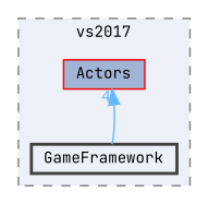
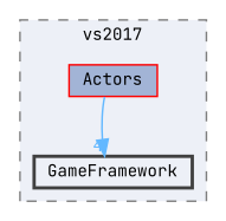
  digraph {
    compound=true
    fontname="JetBrains Mono"
    node [fontname="JetBrains Mono" fontsize=10 shape=box]
    n1 [color=red fillcolor="#a2b4d6" height=0.2 label=Actors style=filled width=0.4]
    n2 [color=grey25 fillcolor="#edf0f7" height=0.2 label=GameFramework style="filled,bold" width=0.4]
    subgraph cluster_1 {
      bgcolor="#edf0f7"
      fontsize=10
      label=vs2017
      pencolor=grey50
      style="filled,dashed"
      n1
      n2
    }
-   n2 -> n1 [color=steelblue1 fontcolor=steelblue1 fontname="JetBrains Mono" fontsize=10 headlabel=4 labeldistance=1.5 labelfontname=Helvetica labelfontsize=10]
+   n1 -> n2 [color=steelblue1 fontcolor=steelblue1 fontname="JetBrains Mono" fontsize=10 headlabel=4 labeldistance=1.5 labelfontname=Helvetica labelfontsize=10]
  }
